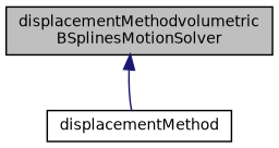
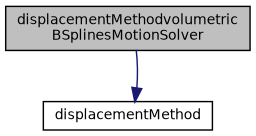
  digraph {
    node [color=black fontname=Helvetica fontsize=10 shape=record]
    n1 [fillcolor=grey75 fontcolor=black height=0.2 label="displacementMethodvolumetric\lBSplinesMotionSolver" style=filled width=0.4]
    n2 [height=0.2 label=displacementMethod width=0.4]
-   n1 -> n2 [color=midnightblue dir=back fontname=Helvetica fontsize=10 labelfontname=Helvetica labelfontsize=10 style=solid]
+   n2 -> n1 [color=midnightblue dir=back fontname=Helvetica fontsize=10 labelfontname=Helvetica labelfontsize=10 style=solid]
  }
